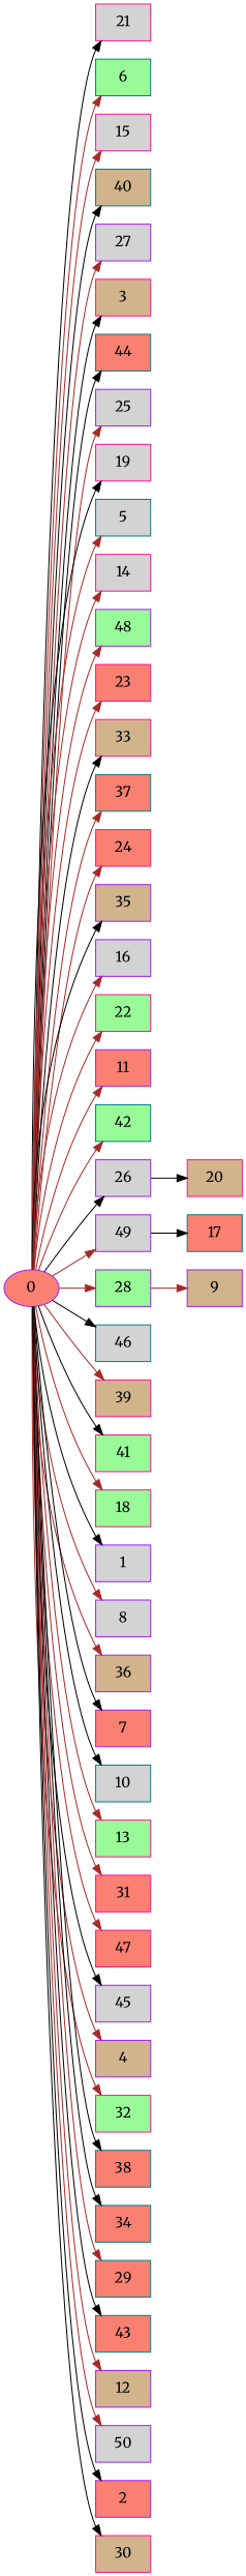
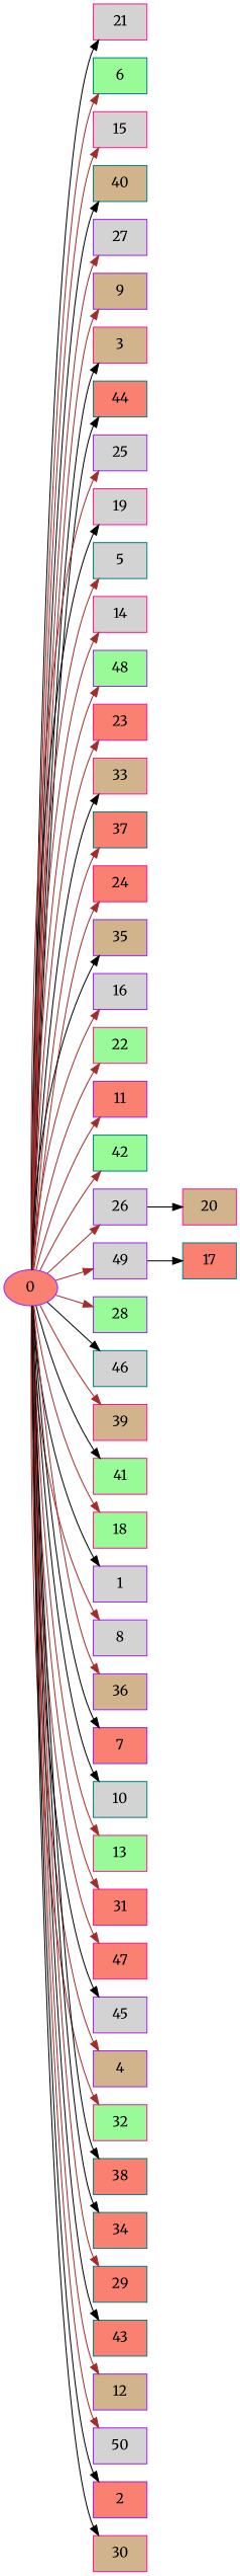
  digraph {
    fontname=Merriweather
    rankdir=LR
    node [color=purple fillcolor=lightgrey fontname=Merriweather style=filled shape=box]
    edge [color=brown fontname=Merriweather]
    0 [fillcolor=salmon shape=""]
    n2 [color=deeppink label="21\n"]
    n3 [color=teal fillcolor=palegreen label="6\n"]
    n4 [color=deeppink label="15\n"]
    n5 [color=teal fillcolor=tan label="40\n"]
    n6 [label="27\n"]
    n7 [fillcolor=tan label="9\n"]
    n8 [color=deeppink fillcolor=tan label="3\n"]
    n9 [color=teal fillcolor=salmon label="44\n"]
    n10 [label="25\n"]
    n11 [color=deeppink label="19\n"]
    n12 [color=teal label="5\n"]
    n13 [color=deeppink label="14\n"]
    n14 [fillcolor=palegreen label="48\n"]
    n15 [color=deeppink fillcolor=salmon label="23\n"]
    n16 [color=deeppink fillcolor=tan label="33\n"]
    n17 [color=teal fillcolor=salmon label="37\n"]
    n18 [color=deeppink fillcolor=salmon label="24\n"]
    n19 [fillcolor=tan label="35\n"]
    n20 [label="16\n"]
    n21 [color=deeppink fillcolor=palegreen label="22\n"]
    n22 [fillcolor=salmon label="11\n"]
    n23 [color=teal fillcolor=palegreen label="42\n"]
    n24 [label="26\n"]
    n25 [label="49\n"]
    n26 [fillcolor=palegreen label="28\n"]
    n27 [color=teal label="46\n"]
    n28 [color=deeppink fillcolor=tan label="39\n"]
    n29 [color=deeppink fillcolor=palegreen label="41\n"]
    n30 [color=deeppink fillcolor=palegreen label="18\n"]
    n31 [label="1\n"]
    n32 [label="8\n"]
    n33 [fillcolor=tan label="36\n"]
    n34 [fillcolor=salmon label="7\n"]
    n35 [color=teal label="10\n"]
    n36 [color=deeppink fillcolor=palegreen label="13\n"]
    n37 [color=deeppink fillcolor=salmon label="31\n"]
    n38 [color=deeppink fillcolor=salmon label="47\n"]
    n39 [label="45\n"]
    n40 [fillcolor=tan label="4\n"]
    n41 [color=deeppink fillcolor=palegreen label="32\n"]
    n42 [color=teal fillcolor=salmon label="38\n"]
    n43 [color=teal fillcolor=salmon label="34\n"]
    n44 [color=teal fillcolor=salmon label="29\n"]
    n45 [color=teal fillcolor=salmon label="43\n"]
    n46 [fillcolor=tan label="12\n"]
    n47 [label="50\n"]
    n48 [fillcolor=salmon label="2\n"]
    n49 [color=deeppink fillcolor=tan label="30\n"]
    n50 [color=teal fillcolor=salmon label="17\n"]
    n51 [color=deeppink fillcolor=tan label="20\n"]
    0 -> n2 [color=black]
    0 -> n3
    0 -> n4
    0 -> n5 [color=black]
    0 -> n6
-   n26 -> n7
+   0 -> n7
    0 -> n8 [color=black]
    0 -> n9 [color=black]
    0 -> n10
    0 -> n11 [color=black]
    0 -> n12
    0 -> n13
    0 -> n14
    0 -> n15
    0 -> n16 [color=black]
    0 -> n17
    0 -> n18
    0 -> n19 [color=black]
    0 -> n20
    0 -> n21
    0 -> n22
    0 -> n23
-   0 -> n24 [color=black]
+   0 -> n24
    0 -> n25
    0 -> n26
    0 -> n27 [color=black]
    0 -> n28
    0 -> n29 [color=black]
    0 -> n30
    0 -> n31 [color=black]
    0 -> n32
    0 -> n33
    0 -> n34 [color=black]
    0 -> n35 [color=black]
    0 -> n36
    0 -> n37
    0 -> n38
    0 -> n39 [color=black]
    0 -> n40
    0 -> n41
    0 -> n42 [color=black]
    0 -> n43 [color=black]
    0 -> n44
    0 -> n45 [color=black]
    0 -> n46
    0 -> n47
    0 -> n48 [color=black]
    0 -> n49 [color=black]
    n24 -> n51 [color=black]
    n25 -> n50 [color=black]
  }
